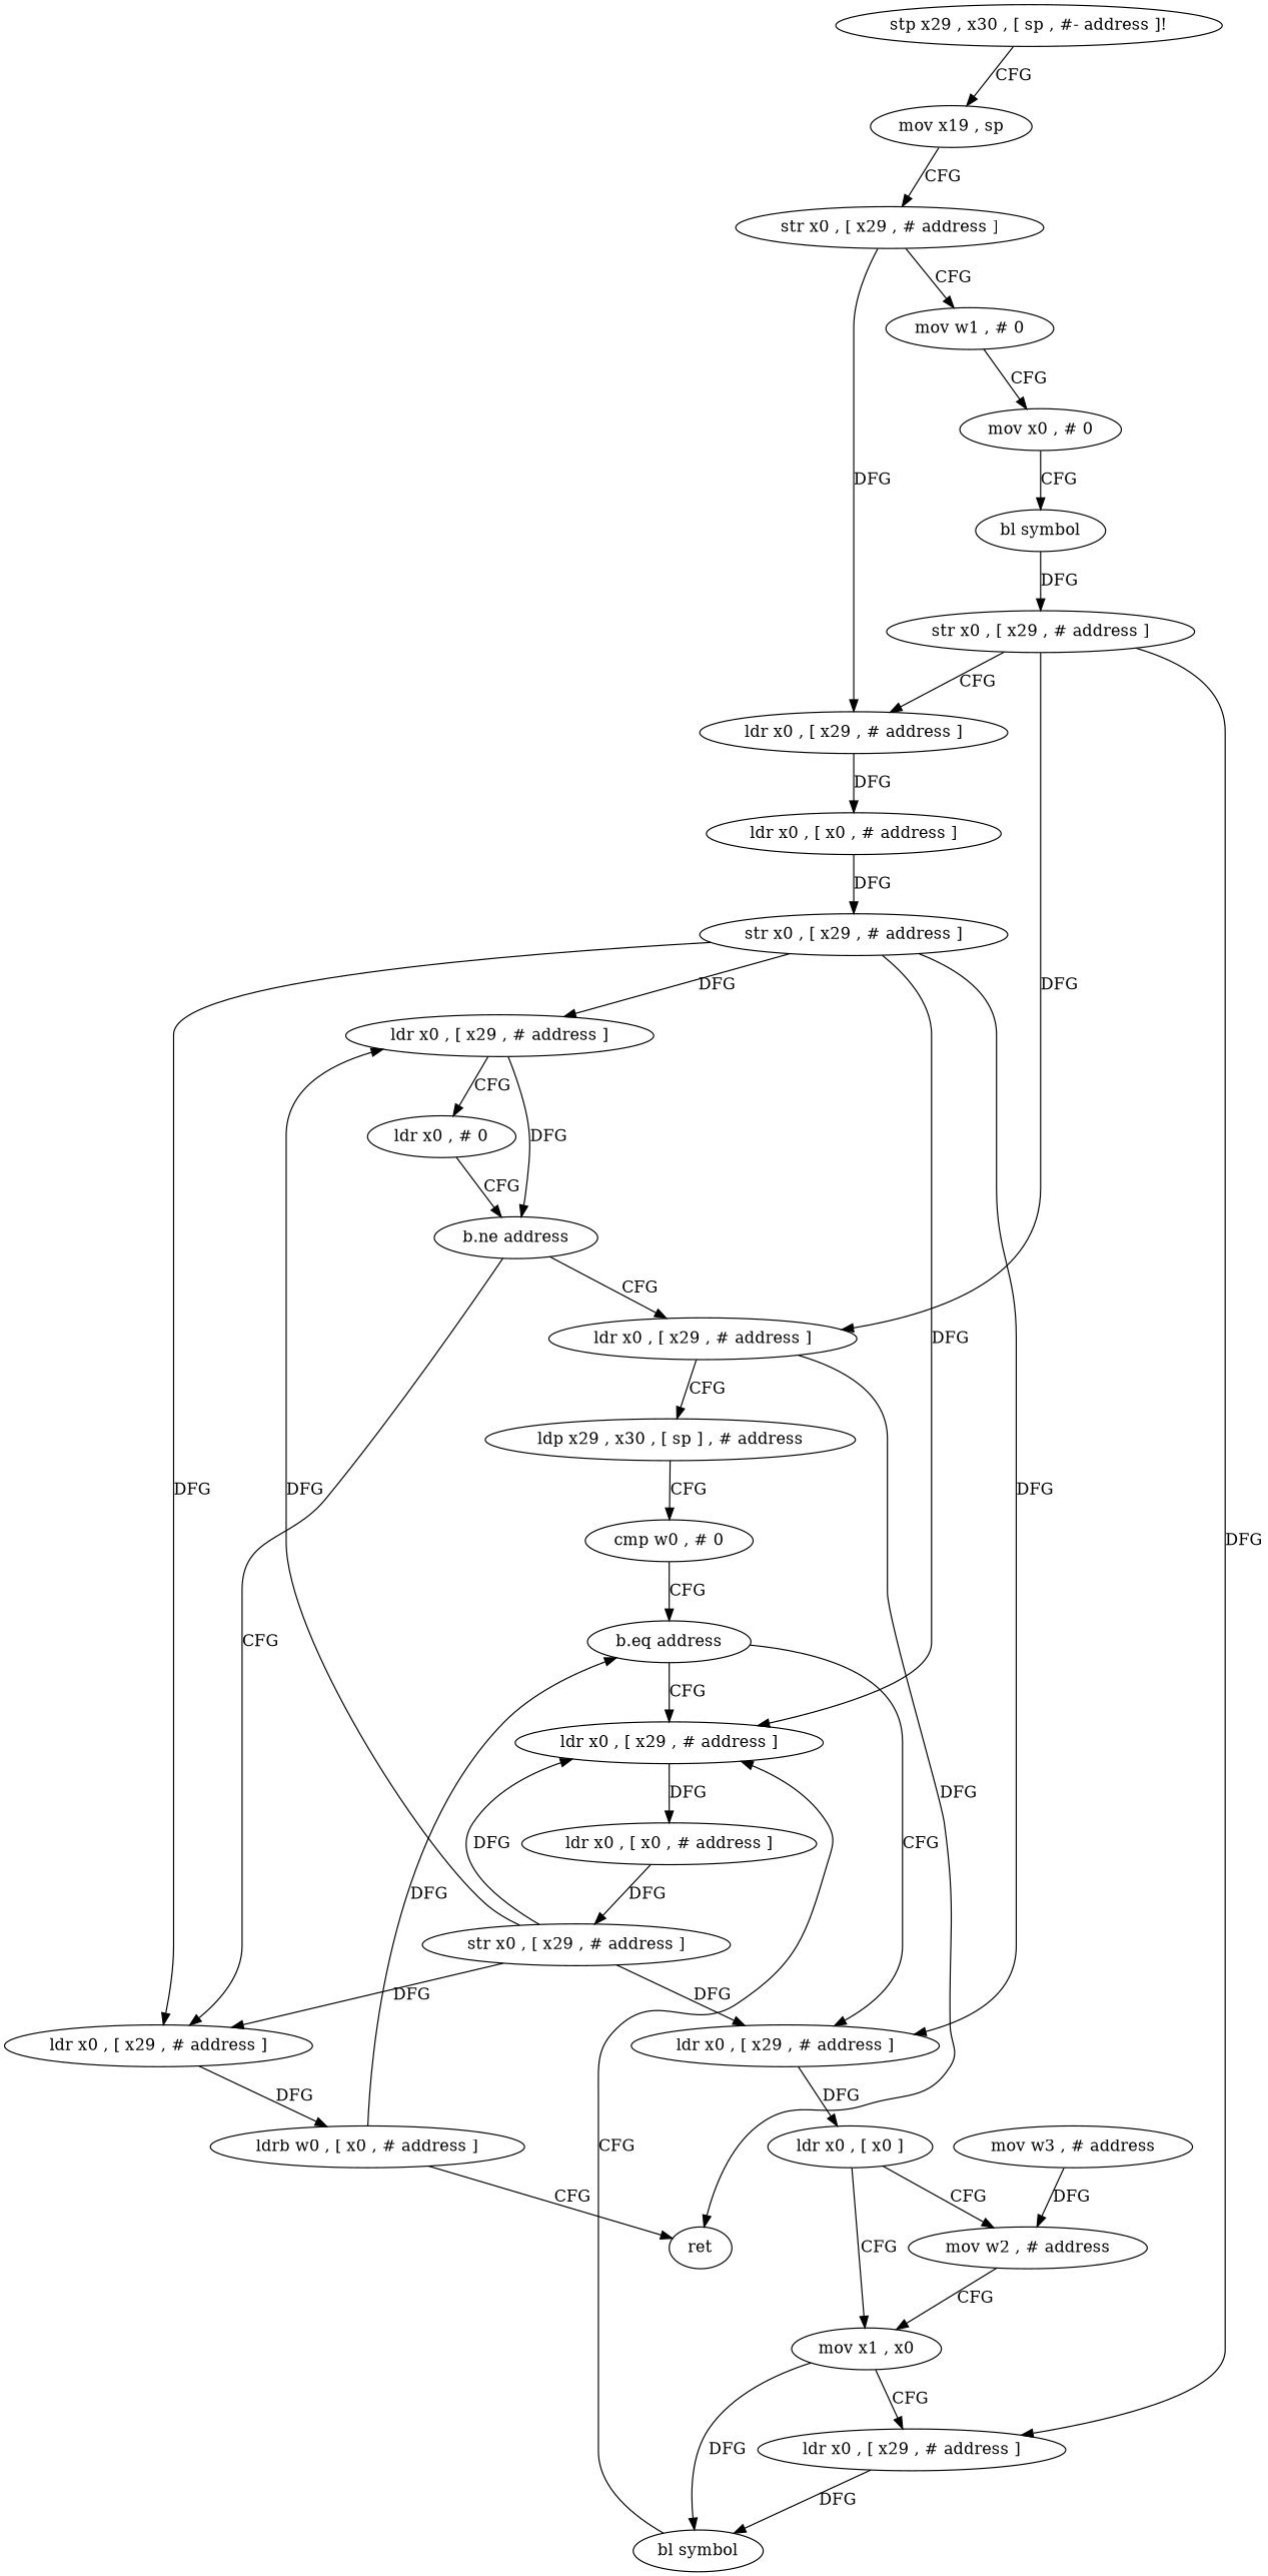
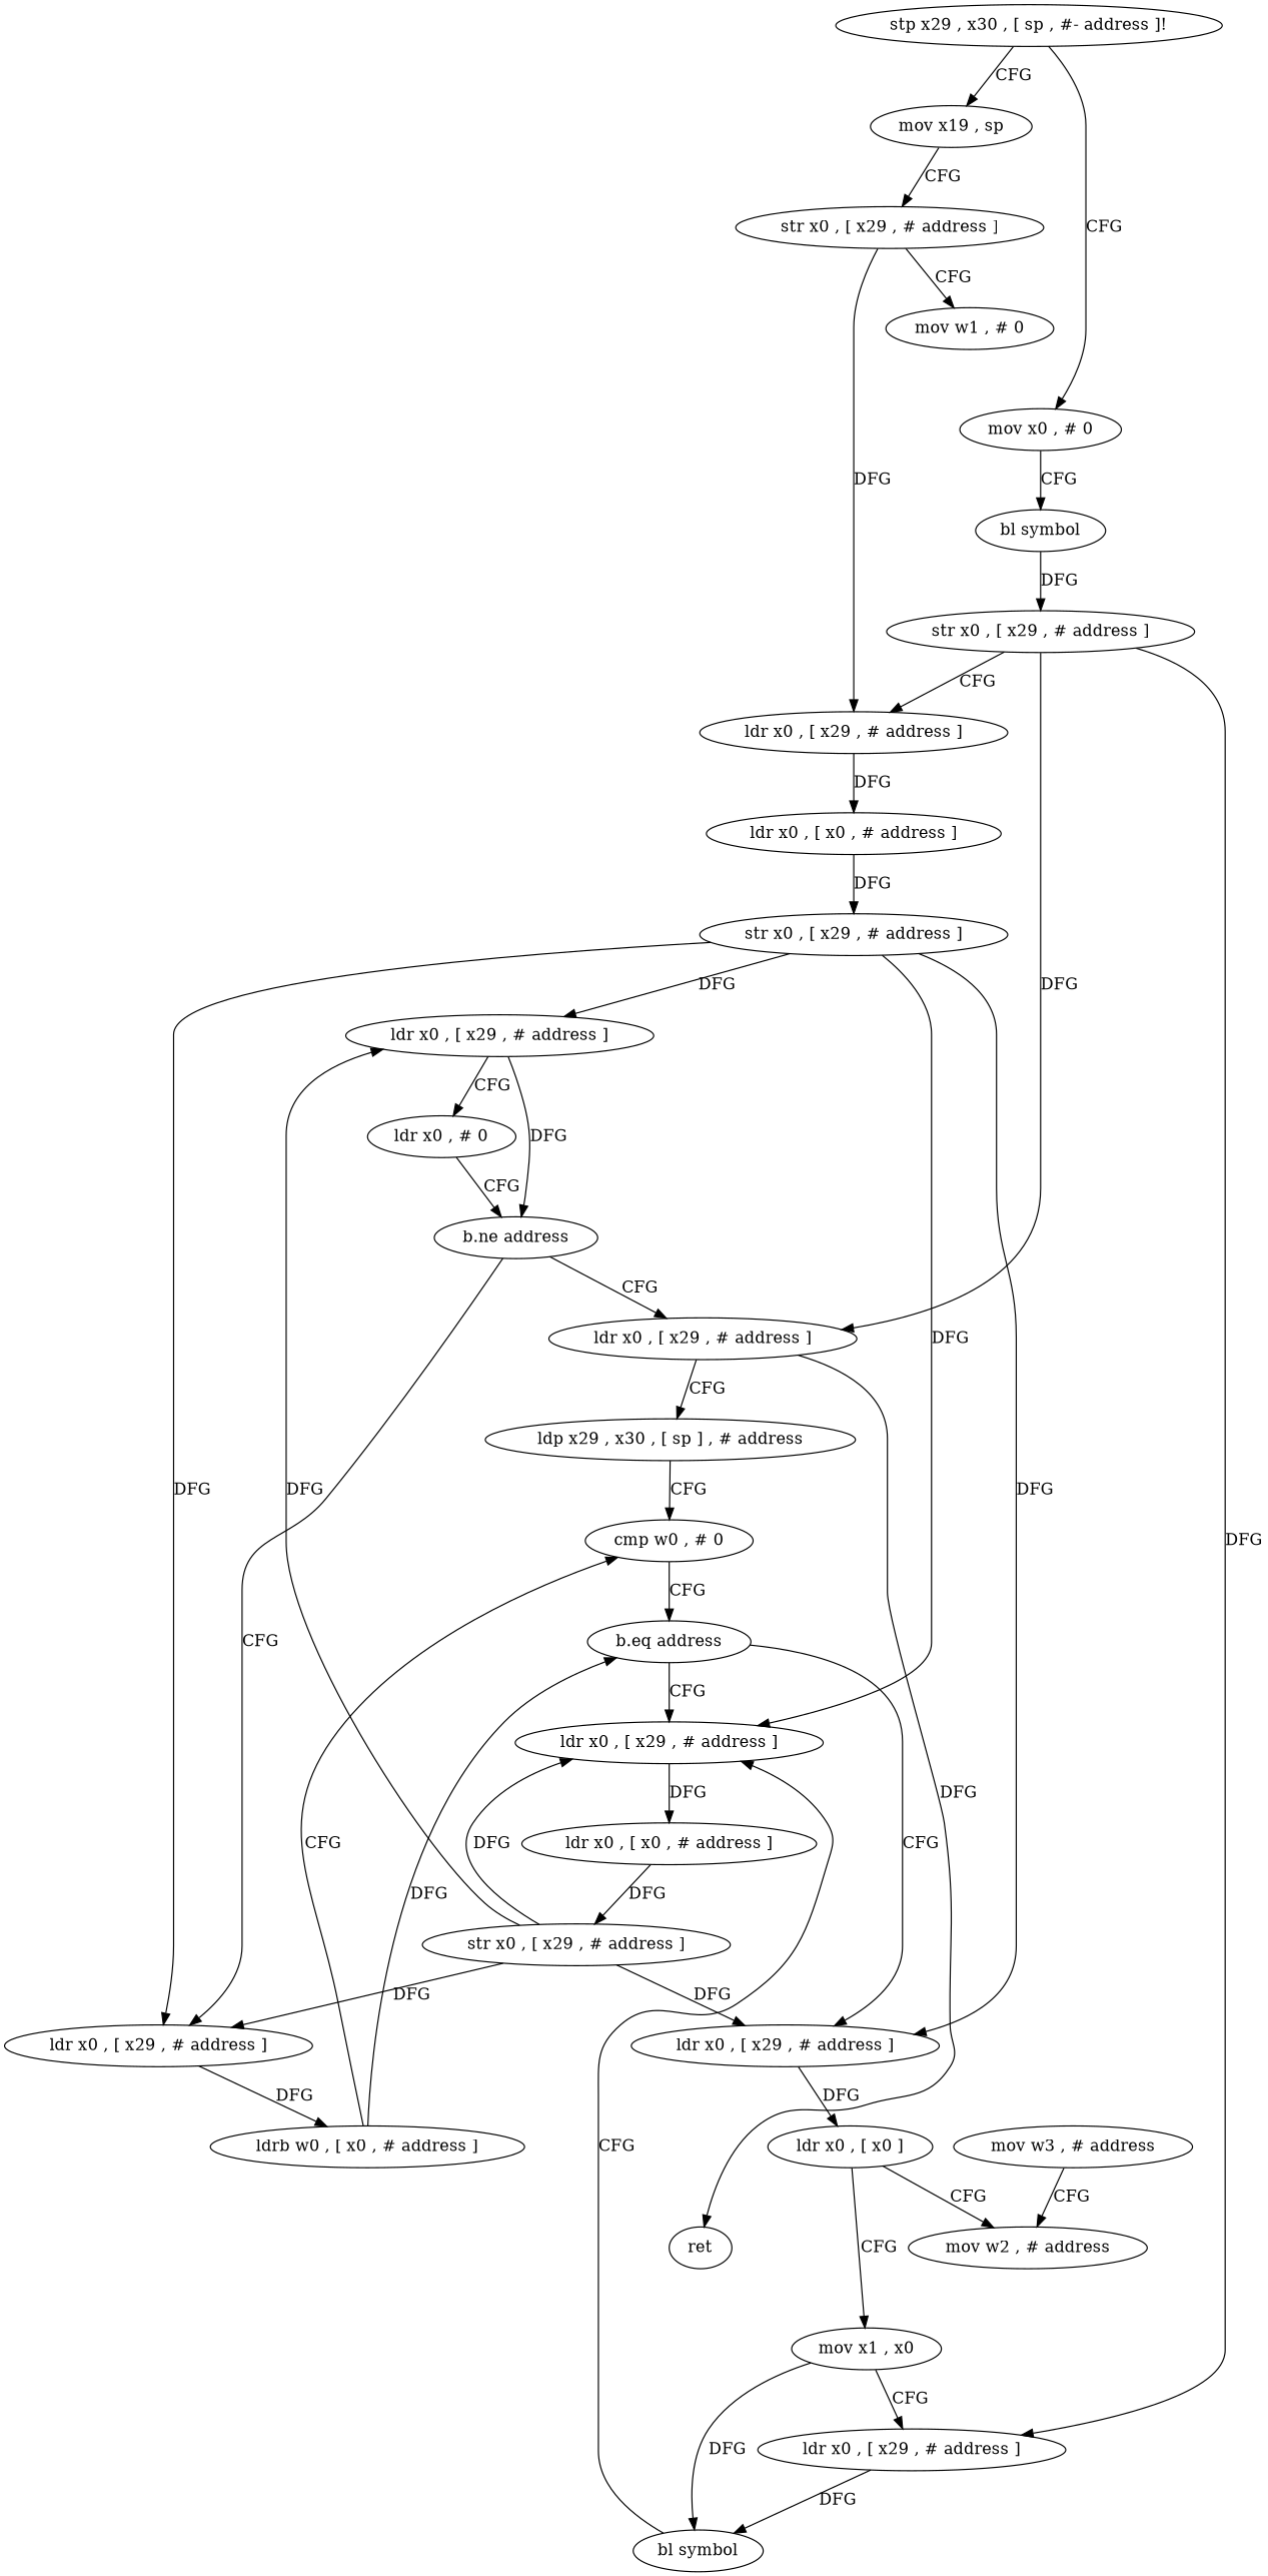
  digraph {
    n1 [label="stp x29 , x30 , [ sp , #- address ]!"]
    n2 [label="mov x19 , sp"]
    n3 [label="str x0 , [ x29 , # address ]"]
    n4 [label="mov w1 , # 0"]
    n5 [label="ldr x0 , [ x29 , # address ]"]
    n6 [label="mov x0 , # 0"]
    n7 [label="ldr x0 , [ x0 , # address ]"]
    n8 [label="bl symbol"]
    n9 [label="str x0 , [ x29 , # address ]"]
    n10 [label="ldr x0 , [ x29 , # address ]"]
    n11 [label="ldr x0 , [ x29 , # address ]"]
    n12 [label="ldp x29 , x30 , [ sp ] , # address"]
    n13 [label=ret]
    n14 [label="bl symbol"]
    n15 [label="str x0 , [ x29 , # address ]"]
    n16 [label="ldr x0 , [ x29 , # address ]"]
    n17 [label="ldr x0 , [ x29 , # address ]"]
    n18 [label="ldr x0 , [ x29 , # address ]"]
    n19 [label="ldr x0 , [ x29 , # address ]"]
    n20 [label="ldr x0 , # 0"]
    n21 [label="b.ne address"]
    n22 [label="ldrb w0 , [ x0 , # address ]"]
    n23 [label="ldr x0 , [ x0 , # address ]"]
    n24 [label="ldr x0 , [ x0 ]"]
    n25 [label="cmp w0 , # 0"]
    n26 [label="b.eq address"]
    n27 [label="str x0 , [ x29 , # address ]"]
    n28 [label="mov x1 , x0"]
    n29 [label="mov w2 , # address"]
    n30 [label="mov w3 , # address"]
    n1 -> n2 [label=CFG]
    n2 -> n3 [label=CFG]
    n3 -> n4 [label=CFG]
    n3 -> n5 [label=DFG]
-   n4 -> n6 [label=CFG]
+   n1 -> n6 [label=CFG]
    n5 -> n7 [label=DFG]
    n6 -> n8 [label=CFG]
    n7 -> n15 [label=DFG]
    n8 -> n9 [label=DFG]
    n9 -> n5 [label=CFG]
    n9 -> n10 [label=DFG]
    n9 -> n11 [label=DFG]
    n10 -> n12 [label=CFG]
    n10 -> n13 [label=DFG]
    n11 -> n14 [label=DFG]
    n12 -> n25 [label=CFG]
    n14 -> n18 [label=CFG]
    n15 -> n16 [label=DFG]
    n15 -> n17 [label=DFG]
    n15 -> n18 [label=DFG]
    n15 -> n19 [label=DFG]
    n16 -> n20 [label=CFG]
    n16 -> n21 [label=DFG]
    n17 -> n22 [label=DFG]
    n18 -> n23 [label=DFG]
    n19 -> n24 [label=DFG]
    n20 -> n21 [label=CFG]
    n21 -> n10 [label=CFG]
    n21 -> n17 [label=CFG]
-   n22 -> n13 [label=CFG]
+   n22 -> n25 [label=CFG]
    n22 -> n26 [label=DFG]
    n23 -> n27 [label=DFG]
    n24 -> n28 [label=CFG]
    n24 -> n29 [label=CFG]
    n25 -> n26 [label=CFG]
    n26 -> n18 [label=CFG]
    n26 -> n19 [label=CFG]
    n27 -> n16 [label=DFG]
    n27 -> n17 [label=DFG]
    n27 -> n18 [label=DFG]
    n27 -> n19 [label=DFG]
    n28 -> n11 [label=CFG]
    n28 -> n14 [label=DFG]
-   n29 -> n28 [label=CFG]
-   n30 -> n29 [label=DFG]
+   n30 -> n29 [label=CFG]
  }
